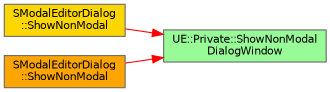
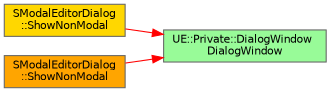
  digraph {
    rankdir=RL
    node [color=grey40 fontname=Helvetica fontsize=10 shape=box style=filled]
    edge [color=red dir=back fontname=Helvetica fontsize=10 labelfontname=Helvetica labelfontsize=10 style=solid]
-   n1 [color=gray40 fillcolor=palegreen fontcolor=black height=0.2 label="UE::Private::ShowNonModal\lDialogWindow" width=0.4]
+   n1 [color=gray40 fillcolor=palegreen fontcolor=black height=0.2 label="UE::Private::DialogWindow\lDialogWindow" width=0.4]
    n2 [fillcolor=gold height=0.2 label="SModalEditorDialog\l::ShowNonModal" width=0.4]
    n3 [fillcolor=orange height=0.2 label="SModalEditorDialog\l::ShowNonModal" width=0.4]
    n1 -> n2
    n1 -> n3
  }
